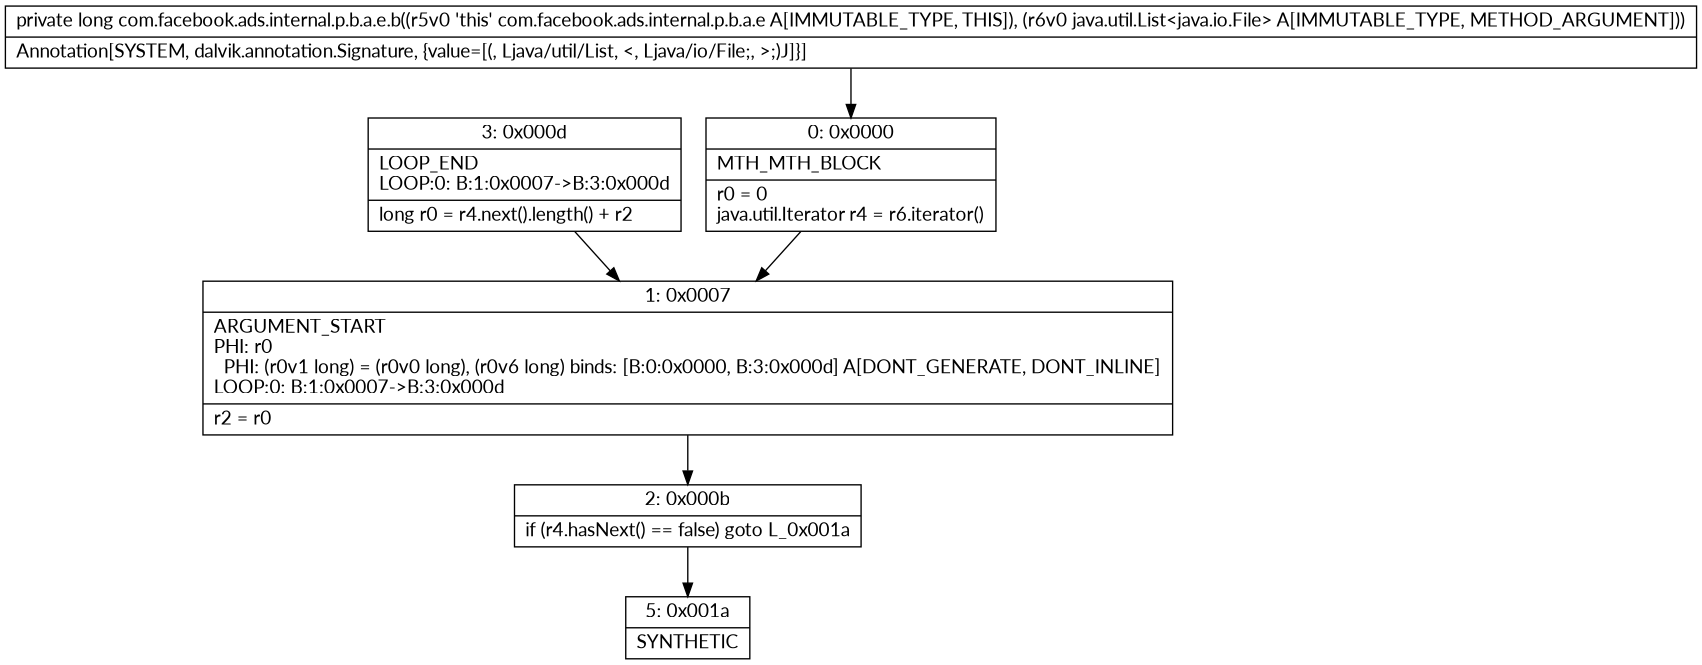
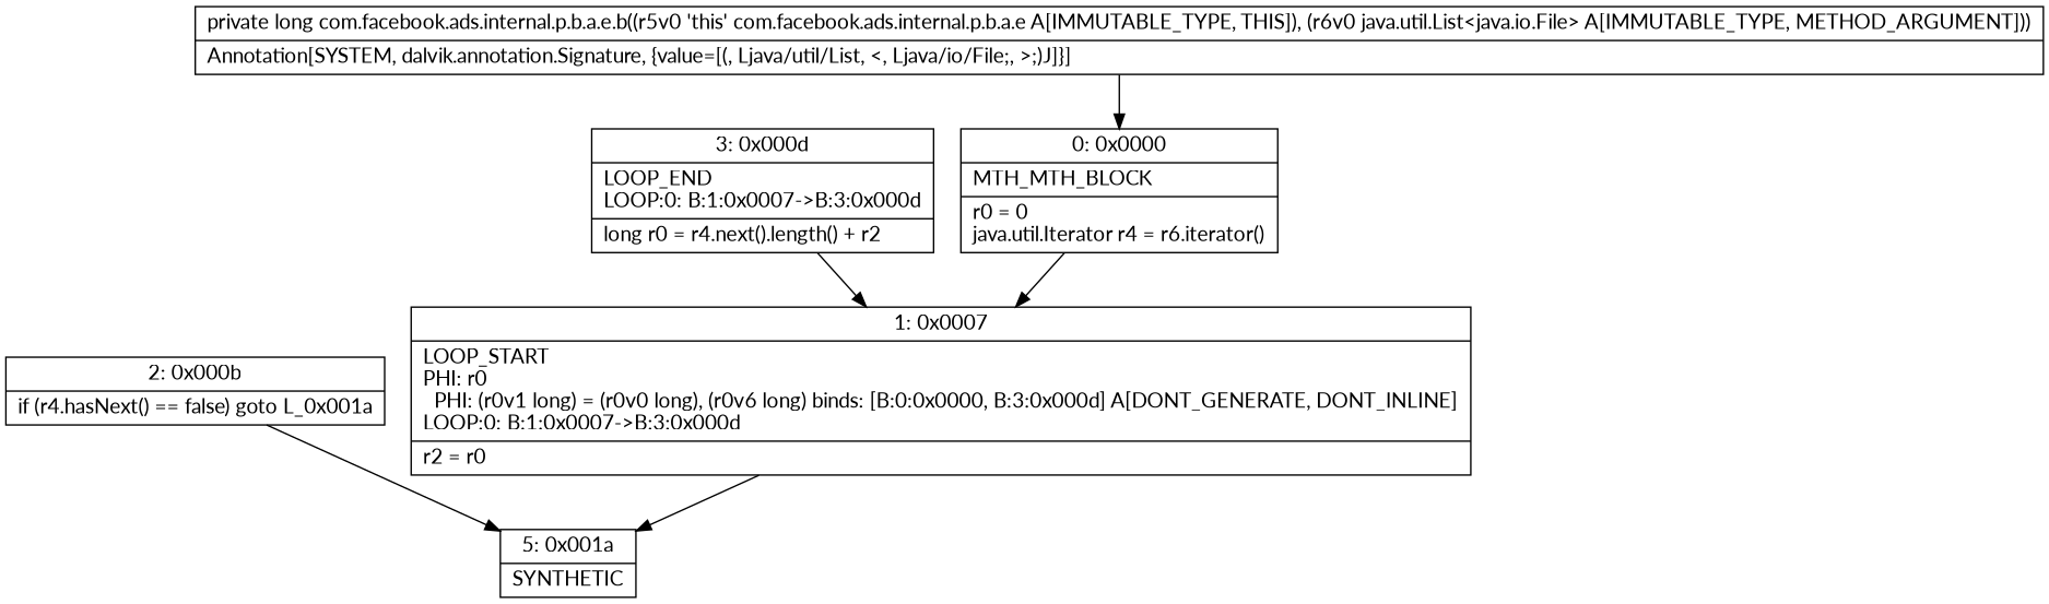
  digraph {
    fontname=Lato
    node [fontname=Lato shape=record]
    edge [fontname=Lato]
    n1 [label="{0\:\ 0x0000|MTH_MTH_BLOCK\l|r0 = 0\ljava.util.Iterator r4 = r6.iterator()\l}"]
-   n2 [label="{1\:\ 0x0007|ARGUMENT_START\lPHI: r0 \l  PHI: (r0v1 long) = (r0v0 long), (r0v6 long) binds: [B:0:0x0000, B:3:0x000d] A[DONT_GENERATE, DONT_INLINE]\lLOOP:0: B:1:0x0007\-\>B:3:0x000d\l|r2 = r0\l}"]
+   n2 [label="{1\:\ 0x0007|LOOP_START\lPHI: r0 \l  PHI: (r0v1 long) = (r0v0 long), (r0v6 long) binds: [B:0:0x0000, B:3:0x000d] A[DONT_GENERATE, DONT_INLINE]\lLOOP:0: B:1:0x0007\-\>B:3:0x000d\l|r2 = r0\l}"]
    n3 [label="{2\:\ 0x000b|if (r4.hasNext() == false) goto L_0x001a\l}"]
    n4 [label="{5\:\ 0x001a|SYNTHETIC\l}"]
    n5 [label="{3\:\ 0x000d|LOOP_END\lLOOP:0: B:1:0x0007\-\>B:3:0x000d\l|long r0 = r4.next().length() + r2\l}"]
    n6 [label="{private long com.facebook.ads.internal.p.b.a.e.b((r5v0 'this' com.facebook.ads.internal.p.b.a.e A[IMMUTABLE_TYPE, THIS]), (r6v0 java.util.List\<java.io.File\> A[IMMUTABLE_TYPE, METHOD_ARGUMENT]))  | Annotation[SYSTEM, dalvik.annotation.Signature, \{value=[(, Ljava\/util\/List, \<, Ljava\/io\/File;, \>;)J]\}]\l}"]
    n1 -> n2
-   n2 -> n3
+   n2 -> n4
    n3 -> n4
    n5 -> n2
    n6 -> n1
  }
